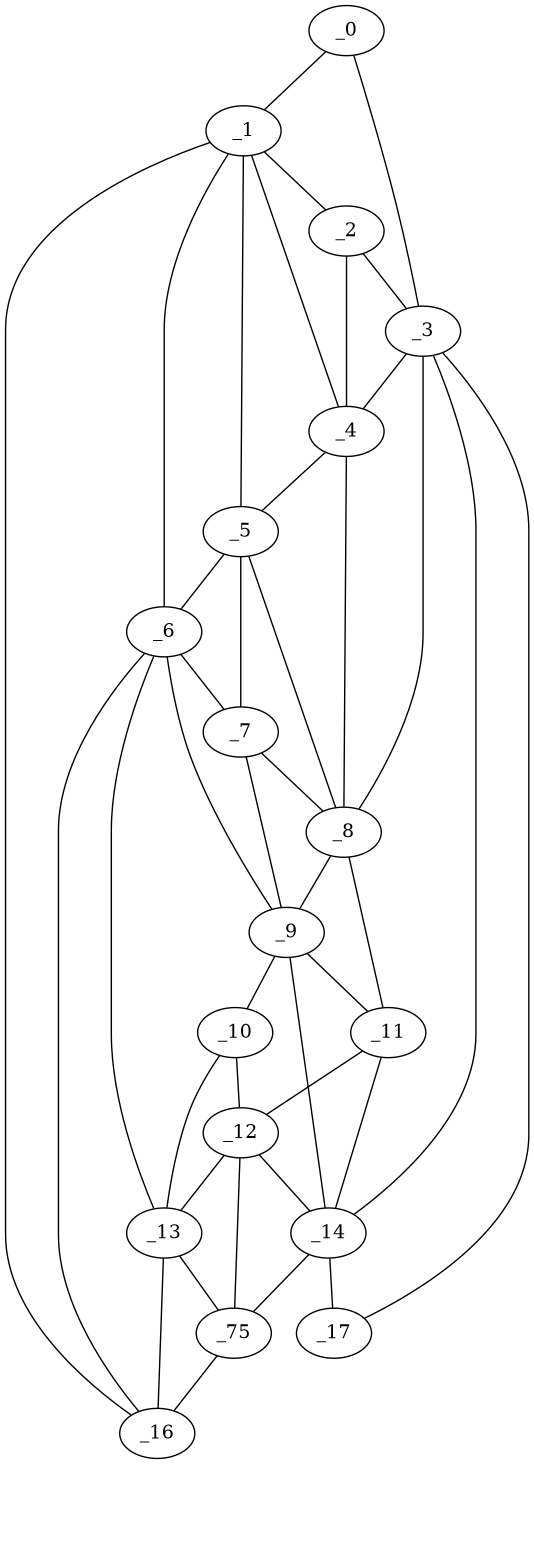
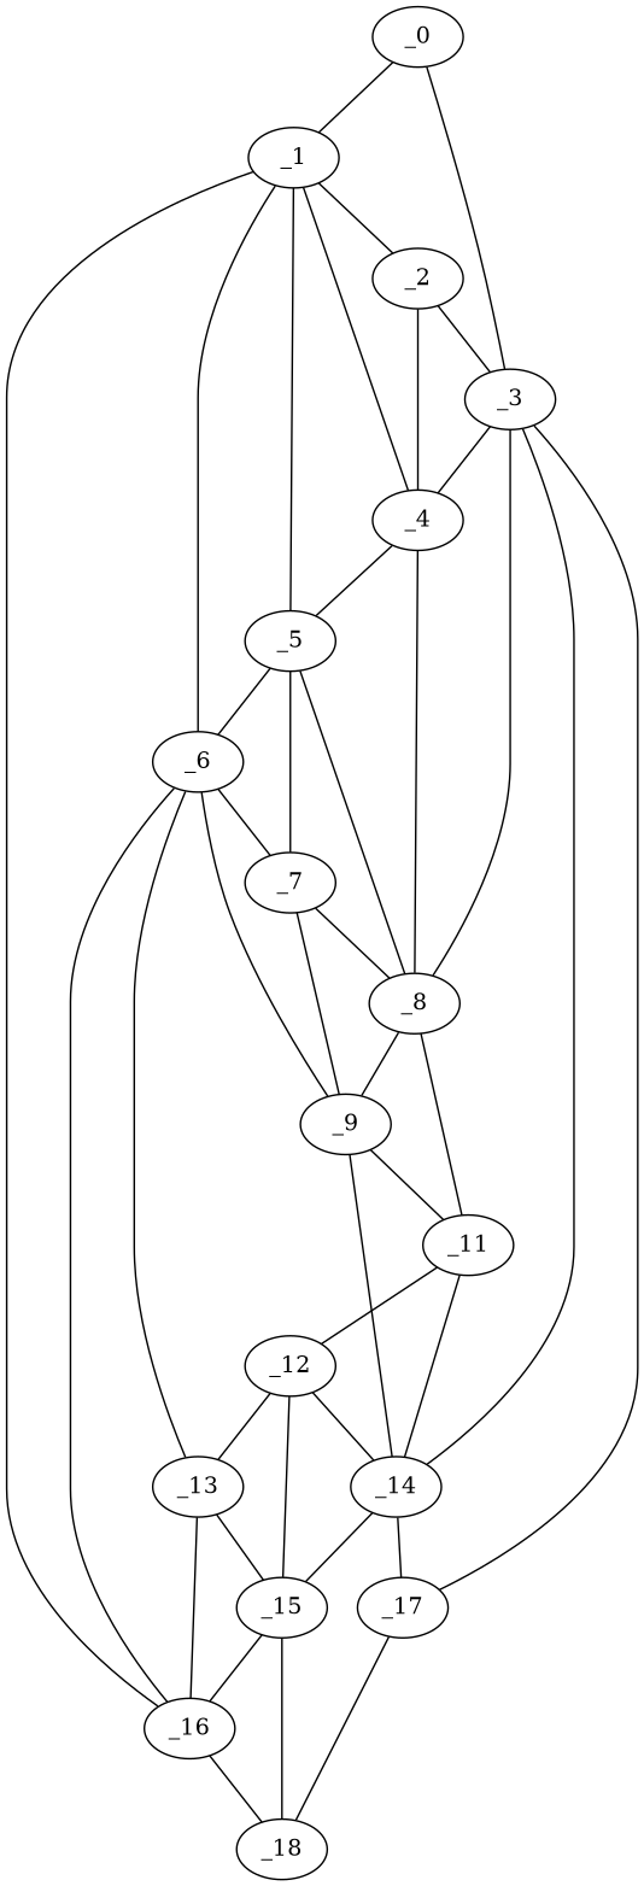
  graph {
    node [x=5 y=51]
    edge [valence=2]
    _1 [y=65]
    _0
    _3 [x=20 y=41]
    _2 [x=14 y=47]
    _4 [x=33 y=46]
    _5 [x=42]
    _6 [x=68 y=77]
    _16 [x=112 y=87]
    _8 [x=71 y=55]
    _14 [x=94 y=58]
    _17 [x=125 y=61]
    _7 [x=70 y=67]
    _9 [x=76 y=69]
    _13 [x=93 y=82]
+   _18 [x=125 y=77]
    _11 [x=88 y=58]
-   _15 [x=111 y=74 label=_75]
-   _10 [x=81 y=70]
+   _15 [x=111 y=74]
    _12 [x=92 y=71]
    _1 -- _2 [valence=1]
    _1 -- _4
    _1 -- _5
    _1 -- _6 [valence=1]
    _1 -- _16 [valence=1]
    _0 -- _1 [valence=1]
    _0 -- _3 [valence=1]
    _3 -- _4
    _3 -- _8 [valence=1]
    _3 -- _14 [valence=1]
    _3 -- _17 [valence=1]
    _2 -- _3 [valence=1]
    _2 -- _4
    _4 -- _5 [valence=1]
    _4 -- _8
    _5 -- _6
    _5 -- _8 [valence=1]
    _5 -- _7 [valence=1]
    _6 -- _16
    _6 -- _7
    _6 -- _9
    _6 -- _13
+   _16 -- _18 [valence=1]
    _8 -- _9
    _8 -- _11
    _14 -- _17
    _14 -- _15 [valence=1]
+   _17 -- _18 [valence=1]
    _7 -- _8 [valence=1]
    _7 -- _9
    _9 -- _14
    _9 -- _11 [valence=1]
-   _9 -- _10
    _13 -- _16 [valence=1]
    _13 -- _15
    _11 -- _14
    _11 -- _12
    _15 -- _16
-   _10 -- _13 [valence=1]
-   _10 -- _12
+   _15 -- _18
    _12 -- _14
    _12 -- _13 [valence=1]
    _12 -- _15
  }
